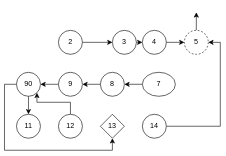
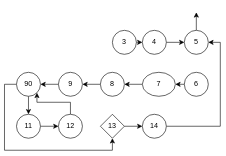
  <mxCell id="0" />
  <mxCell id="1" parent="0" />
- <mxCell id="2" style="edgeStyle=orthogonalEdgeStyle;rounded=0;orthogonalLoop=1;jettySize=auto;html=1;exitX=1;exitY=0.5;exitDx=0;exitDy=0;entryX=0;entryY=0.5;entryDx=0;entryDy=0;" parent="1" source="3" target="5" edge="1"><mxGeometry relative="1" as="geometry" /></mxCell>
- <mxCell id="3" value="2" style="ellipse;whiteSpace=wrap;html=1;aspect=fixed;" parent="1" vertex="1"><mxGeometry x="90" y="50" width="40" height="40" as="geometry" /></mxCell>
  <mxCell id="4" style="edgeStyle=orthogonalEdgeStyle;rounded=0;orthogonalLoop=1;jettySize=auto;html=1;exitX=1;exitY=0.5;exitDx=0;exitDy=0;entryX=0;entryY=0.5;entryDx=0;entryDy=0;" parent="1" source="5" target="7" edge="1"><mxGeometry relative="1" as="geometry" /></mxCell>
  <mxCell id="5" value="3" style="ellipse;whiteSpace=wrap;html=1;aspect=fixed;" parent="1" vertex="1"><mxGeometry x="180" y="50" width="40" height="40" as="geometry" /></mxCell>
  <mxCell id="6" style="edgeStyle=orthogonalEdgeStyle;rounded=0;orthogonalLoop=1;jettySize=auto;html=1;exitX=1;exitY=0.5;exitDx=0;exitDy=0;entryX=0;entryY=0.5;entryDx=0;entryDy=0;" parent="1" source="7" target="9" edge="1"><mxGeometry relative="1" as="geometry" /></mxCell>
  <mxCell id="7" value="4" style="ellipse;whiteSpace=wrap;html=1;aspect=fixed;" parent="1" vertex="1"><mxGeometry x="230" y="50" width="40" height="40" as="geometry" /></mxCell>
  <mxCell id="8" style="edgeStyle=orthogonalEdgeStyle;rounded=0;orthogonalLoop=1;jettySize=auto;html=1;exitX=0.5;exitY=0;exitDx=0;exitDy=0;" parent="1" source="9" edge="1"><mxGeometry relative="1" as="geometry"><mxPoint x="320" y="20" as="targetPoint" /></mxGeometry></mxCell>
- <mxCell id="9" value="5" style="ellipse;whiteSpace=wrap;html=1;aspect=fixed;dashed=1;" parent="1" vertex="1"><mxGeometry x="300" y="50" width="40" height="40" as="geometry" /></mxCell>
+ <mxCell id="9" value="5" style="ellipse;whiteSpace=wrap;html=1;aspect=fixed;" parent="1" vertex="1"><mxGeometry x="300" y="50" width="40" height="40" as="geometry" /></mxCell>
+ <mxCell id="10" style="edgeStyle=orthogonalEdgeStyle;rounded=0;orthogonalLoop=1;jettySize=auto;html=1;exitX=0;exitY=0.5;exitDx=0;exitDy=0;entryX=1;entryY=0.5;entryDx=0;entryDy=0;" parent="1" source="11" target="13" edge="1"><mxGeometry relative="1" as="geometry" /></mxCell>
+ <mxCell id="11" value="6" style="ellipse;whiteSpace=wrap;html=1;aspect=fixed;" parent="1" vertex="1"><mxGeometry x="300" y="120" width="40" height="40" as="geometry" /></mxCell>
  <mxCell id="12" style="edgeStyle=orthogonalEdgeStyle;rounded=0;orthogonalLoop=1;jettySize=auto;html=1;exitX=0;exitY=0.5;exitDx=0;exitDy=0;entryX=1;entryY=0.5;entryDx=0;entryDy=0;" parent="1" source="13" target="15" edge="1"><mxGeometry relative="1" as="geometry" /></mxCell>
  <mxCell id="13" value="7" style="ellipse;whiteSpace=wrap;html=1;aspect=fixed;" parent="1" vertex="1"><mxGeometry x="230" y="120" width="55" height="40" as="geometry" /></mxCell>
  <mxCell id="14" style="edgeStyle=orthogonalEdgeStyle;rounded=0;orthogonalLoop=1;jettySize=auto;html=1;exitX=0;exitY=0.5;exitDx=0;exitDy=0;entryX=1;entryY=0.5;entryDx=0;entryDy=0;" parent="1" source="15" target="17" edge="1"><mxGeometry relative="1" as="geometry" /></mxCell>
  <mxCell id="15" value="8" style="ellipse;whiteSpace=wrap;html=1;aspect=fixed;" parent="1" vertex="1"><mxGeometry x="160" y="120" width="40" height="40" as="geometry" /></mxCell>
  <mxCell id="16" style="edgeStyle=orthogonalEdgeStyle;rounded=0;orthogonalLoop=1;jettySize=auto;html=1;exitX=0;exitY=0.5;exitDx=0;exitDy=0;entryX=1;entryY=0.5;entryDx=0;entryDy=0;" parent="1" source="17" target="20" edge="1"><mxGeometry relative="1" as="geometry" /></mxCell>
  <mxCell id="17" value="9" style="ellipse;whiteSpace=wrap;html=1;aspect=fixed;" parent="1" vertex="1"><mxGeometry x="90" y="120" width="40" height="40" as="geometry" /></mxCell>
  <mxCell id="18" style="edgeStyle=orthogonalEdgeStyle;rounded=0;orthogonalLoop=1;jettySize=auto;html=1;exitX=0.5;exitY=1;exitDx=0;exitDy=0;entryX=0.5;entryY=0;entryDx=0;entryDy=0;" parent="1" source="20" target="22" edge="1"><mxGeometry relative="1" as="geometry" /></mxCell>
  <mxCell id="19" style="edgeStyle=orthogonalEdgeStyle;rounded=0;orthogonalLoop=1;jettySize=auto;html=1;exitX=0;exitY=0.5;exitDx=0;exitDy=0;entryX=0.5;entryY=1;entryDx=0;entryDy=0;" parent="1" source="20" target="26" edge="1"><mxGeometry relative="1" as="geometry" /></mxCell>
  <mxCell id="20" value="90" style="ellipse;whiteSpace=wrap;html=1;aspect=fixed;" parent="1" vertex="1"><mxGeometry x="20" y="120" width="40" height="40" as="geometry" /></mxCell>
+ <mxCell id="21" style="edgeStyle=orthogonalEdgeStyle;rounded=0;orthogonalLoop=1;jettySize=auto;html=1;exitX=1;exitY=0.5;exitDx=0;exitDy=0;entryX=0;entryY=0.5;entryDx=0;entryDy=0;" parent="1" source="22" target="24" edge="1"><mxGeometry relative="1" as="geometry" /></mxCell>
  <mxCell id="22" value="11" style="ellipse;whiteSpace=wrap;html=1;aspect=fixed;" parent="1" vertex="1"><mxGeometry x="20" y="190" width="40" height="40" as="geometry" /></mxCell>
  <mxCell id="23" style="edgeStyle=orthogonalEdgeStyle;rounded=0;orthogonalLoop=1;jettySize=auto;html=1;exitX=0.5;exitY=0;exitDx=0;exitDy=0;entryX=1;entryY=1;entryDx=0;entryDy=0;" parent="1" source="24" target="20" edge="1"><mxGeometry relative="1" as="geometry"><Array as="points"><mxPoint x="110" y="170" /><mxPoint x="54" y="170" /></Array></mxGeometry></mxCell>
  <mxCell id="24" value="12" style="ellipse;whiteSpace=wrap;html=1;aspect=fixed;" parent="1" vertex="1"><mxGeometry x="90" y="190" width="40" height="40" as="geometry" /></mxCell>
+ <mxCell id="25" style="edgeStyle=orthogonalEdgeStyle;rounded=0;orthogonalLoop=1;jettySize=auto;html=1;exitX=1;exitY=0.5;exitDx=0;exitDy=0;entryX=0;entryY=0.5;entryDx=0;entryDy=0;" parent="1" source="26" target="28" edge="1"><mxGeometry relative="1" as="geometry" /></mxCell>
  <mxCell id="26" value="13" style="rhombus;whiteSpace=wrap;html=1;aspect=fixed;" parent="1" vertex="1"><mxGeometry x="160" y="190" width="40" height="40" as="geometry" /></mxCell>
  <mxCell id="27" style="edgeStyle=orthogonalEdgeStyle;rounded=0;orthogonalLoop=1;jettySize=auto;html=1;exitX=1;exitY=0.5;exitDx=0;exitDy=0;entryX=1;entryY=0.5;entryDx=0;entryDy=0;" parent="1" source="28" target="9" edge="1"><mxGeometry relative="1" as="geometry" /></mxCell>
  <mxCell id="28" value="14" style="ellipse;whiteSpace=wrap;html=1;aspect=fixed;" parent="1" vertex="1"><mxGeometry x="230" y="190" width="40" height="40" as="geometry" /></mxCell>
